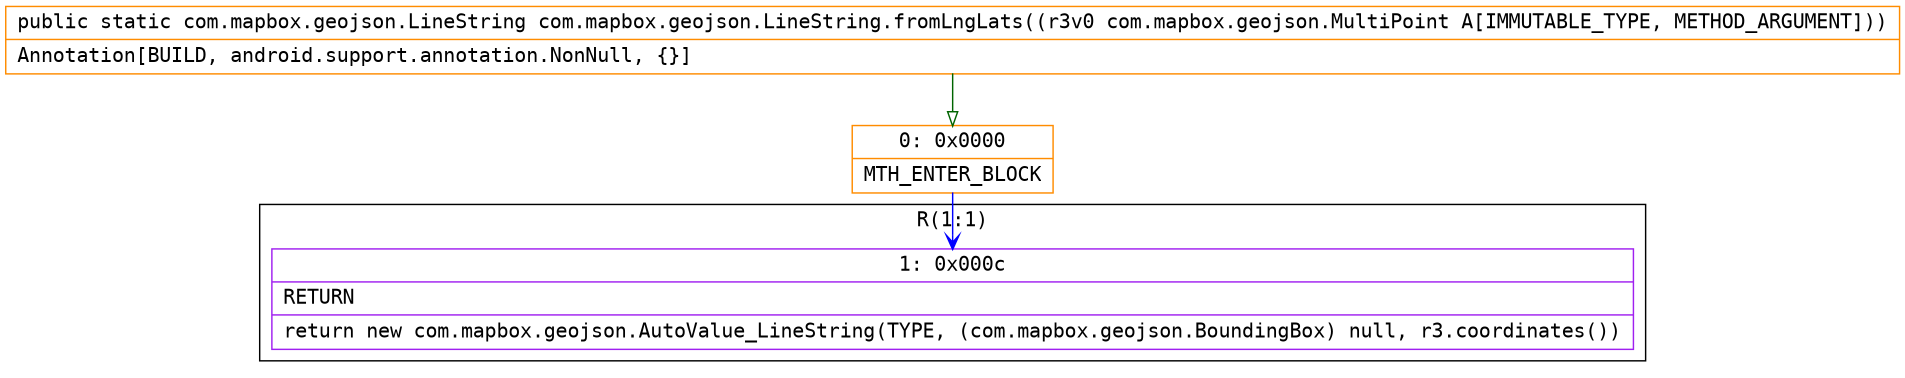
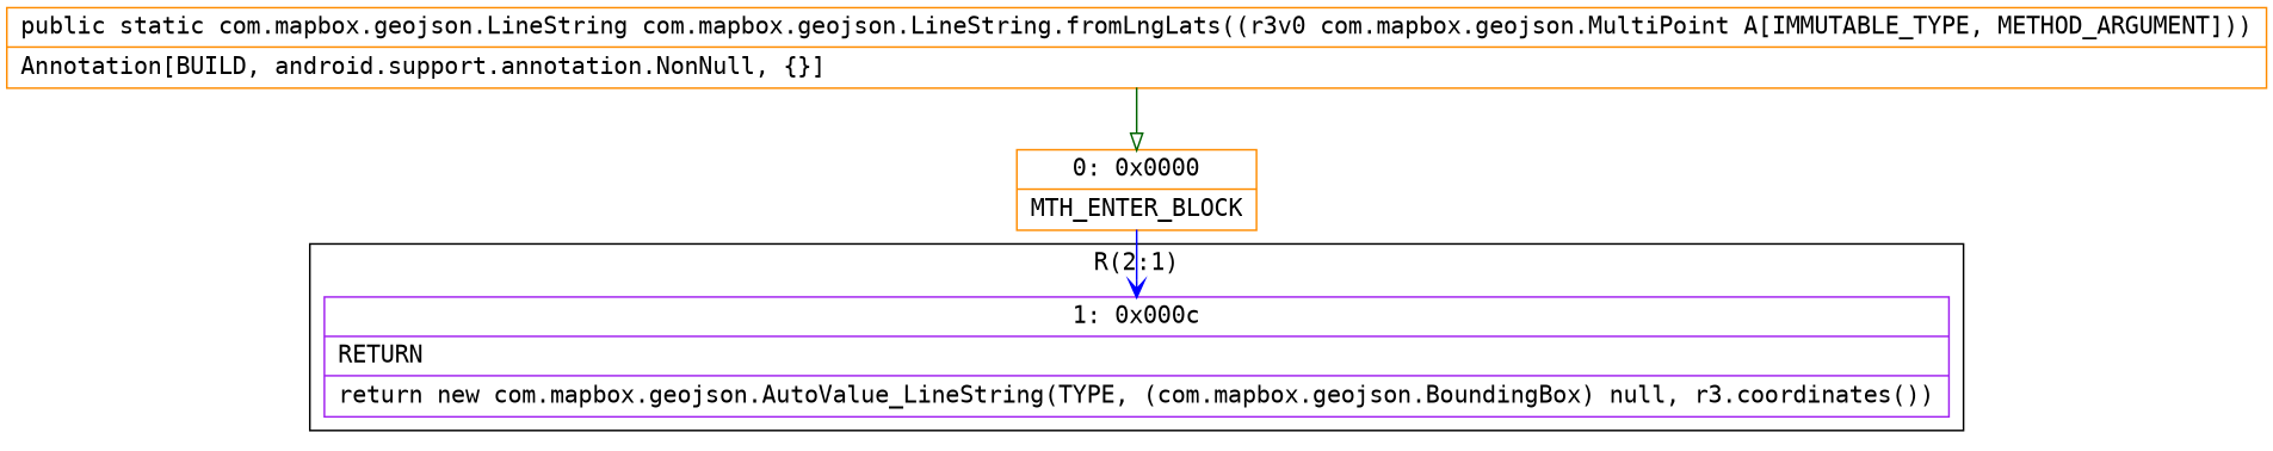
  digraph {
    fontname="DejaVu Sans Mono"
    node [color=darkorange shape=record fontname="DejaVu Sans Mono"]
    edge [fontname="DejaVu Sans Mono"]
    n1 [color=purple label="{1\:\ 0x000c|RETURN\l|return new com.mapbox.geojson.AutoValue_LineString(TYPE, (com.mapbox.geojson.BoundingBox) null, r3.coordinates())\l}"]
    n2 [label="{0\:\ 0x0000|MTH_ENTER_BLOCK\l}"]
    n3 [label="{public static com.mapbox.geojson.LineString com.mapbox.geojson.LineString.fromLngLats((r3v0 com.mapbox.geojson.MultiPoint A[IMMUTABLE_TYPE, METHOD_ARGUMENT]))  | Annotation[BUILD, android.support.annotation.NonNull, \{\}]\l}"]
    subgraph cluster_1 {
-     label="R(1:1)"
+     label="R(2:1)"
      n1
    }
    n2 -> n1 [color=blue arrowhead=vee]
    n3 -> n2 [color=darkgreen arrowhead=onormal]
  }
